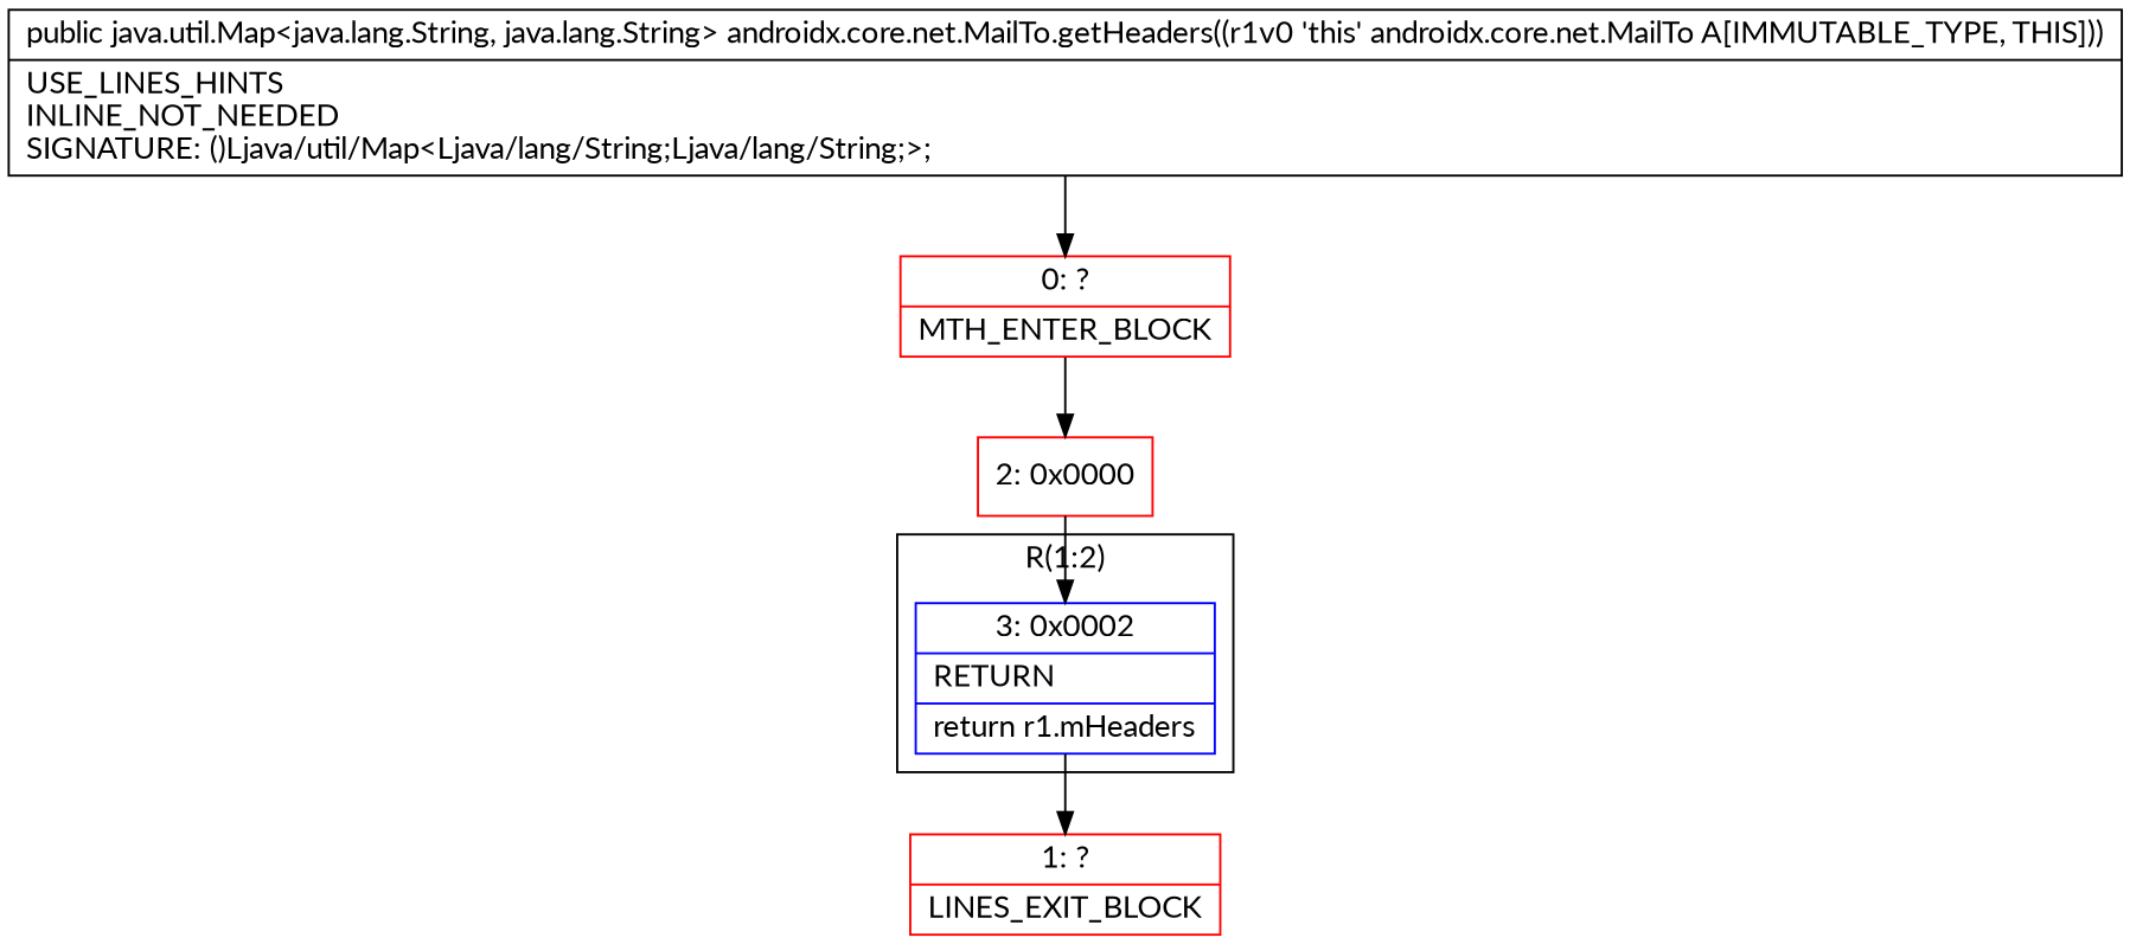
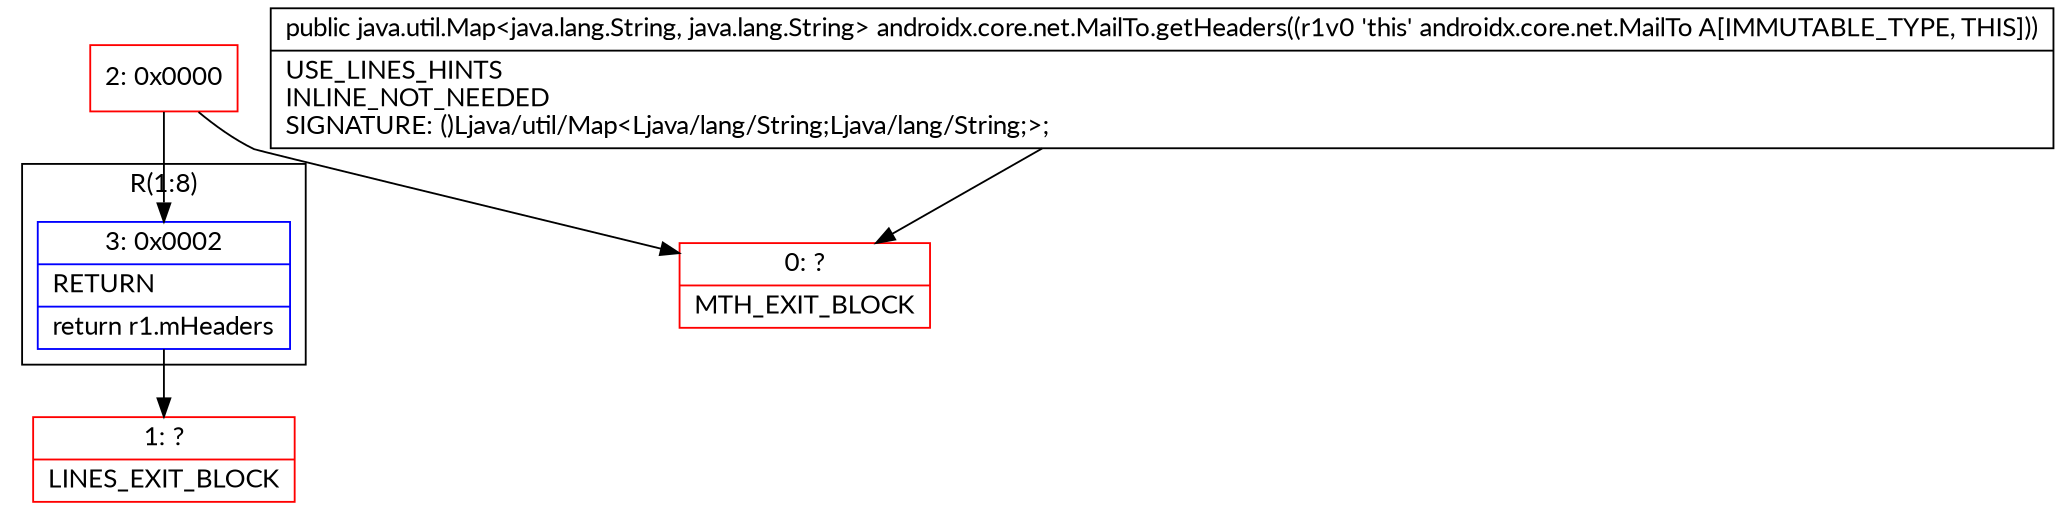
  digraph {
    fontname=Lato
    node [color=red fontname=Lato shape=record]
    edge [fontname=Lato]
    n1 [color=blue label="{3\:\ 0x0002|RETURN\l|return r1.mHeaders\l}"]
    n2 [label="{1\:\ ?|LINES_EXIT_BLOCK\l}"]
-   n3 [label="{0\:\ ?|MTH_ENTER_BLOCK\l}"]
+   n3 [label="{0\:\ ?|MTH_EXIT_BLOCK\l}"]
    n4 [label="{2\:\ 0x0000}"]
    n5 [label="{public java.util.Map\<java.lang.String, java.lang.String\> androidx.core.net.MailTo.getHeaders((r1v0 'this' androidx.core.net.MailTo A[IMMUTABLE_TYPE, THIS]))  | USE_LINES_HINTS\lINLINE_NOT_NEEDED\lSIGNATURE: ()Ljava\/util\/Map\<Ljava\/lang\/String;Ljava\/lang\/String;\>;\l}" color=""]
    subgraph cluster_1 {
-     label="R(1:2)"
+     label="R(1:8)"
      n1
    }
    n1 -> n2
-   n3 -> n4
+   n4 -> n3
    n4 -> n1
    n5 -> n3
  }
